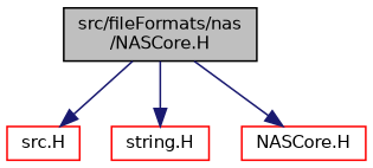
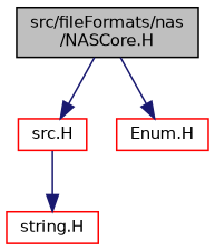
  digraph {
    node [color=red fontname=Helvetica fontsize=10 shape=record]
    edge [color=midnightblue fontname=Helvetica fontsize=10 labelfontname=Helvetica labelfontsize=10 style=solid]
    n1 [color=black fillcolor=grey75 fontcolor=black height=0.2 label="src/fileFormats/nas\l/NASCore.H" style=filled width=0.4]
    n2 [height=0.2 label="src.H" width=0.4]
    n3 [height=0.2 label="string.H" width=0.4]
-   n4 [height=0.2 label="NASCore.H" width=0.4]
+   n4 [height=0.2 label="Enum.H" width=0.4]
    n1 -> n2
-   n1 -> n3
+   n2 -> n3
    n1 -> n4
  }
